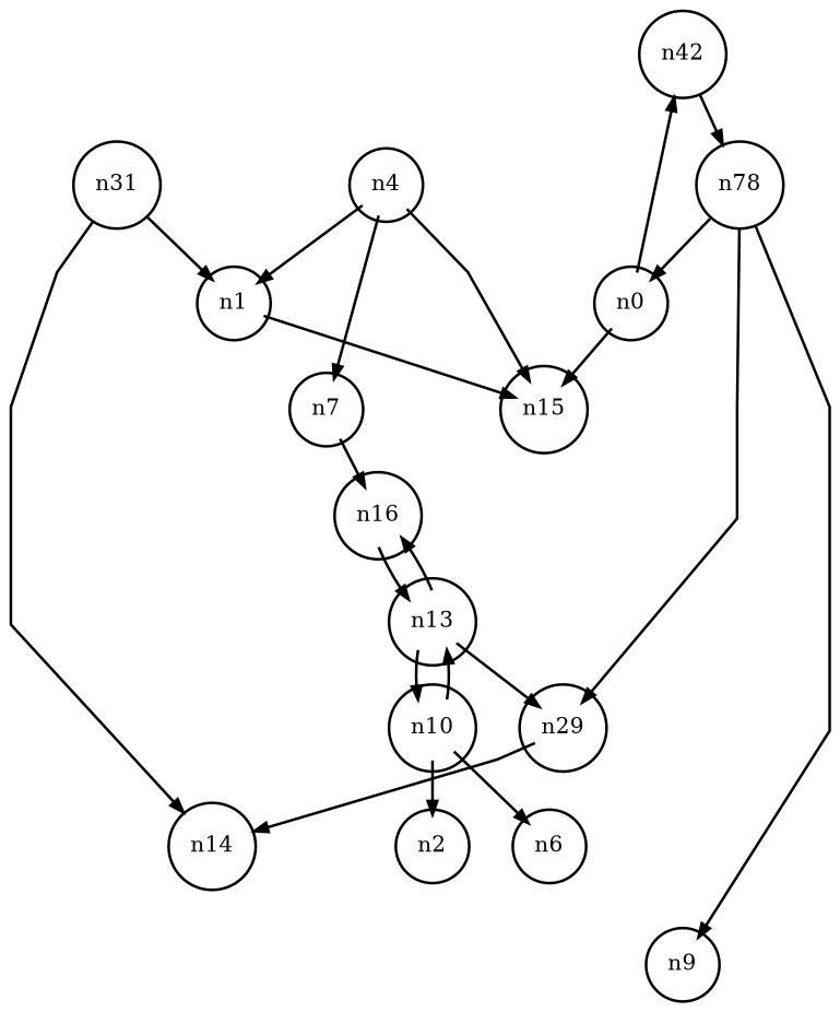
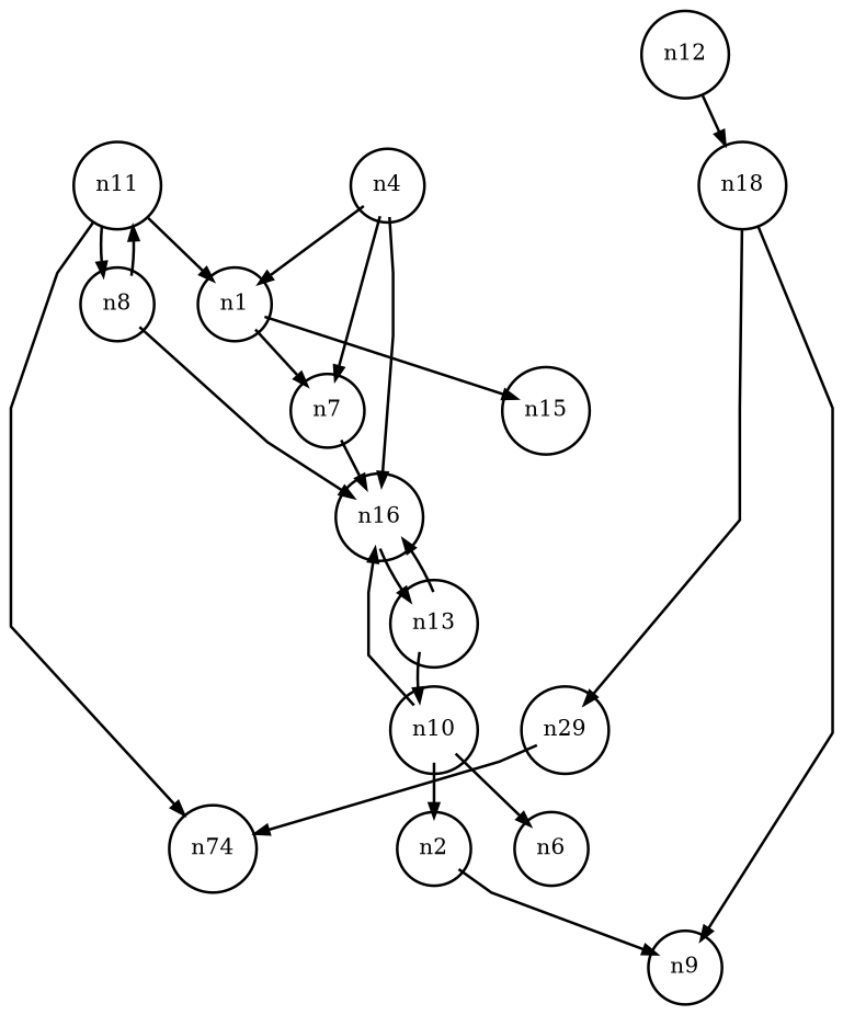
  digraph {
    fontsize=8
    nodesep=0.22
    nodesize=0.16
    ranksep=0.22
    splines=polyline
    node [fixedsize=shape fontsize=8 shape=circle]
    edge [arrowsize=0.5]
-   n12 [width=0.32 label=n42]
-   n18 [width=0.32 label=n78]
-   n0 [width=0.32]
+   n12 [width=0.32]
+   n18 [width=0.32]
    n9 [width=0.32]
    n19 [label=n29 width=0.32]
    n15 [width=0.32]
-   n14 [width=0.32]
+   n14 [width=0.32 label=n74]
    n7 [width=0.32]
    n16 [width=0.32]
    n13 [width=0.32]
    n10 [width=0.32]
    n1 [width=0.32]
    n2 [width=0.32]
    n4 [width=0.32]
    n6 [width=0.32]
-   n11 [width=0.32 label=n31]
+   n8 [width=0.32]
+   n11 [width=0.32]
    n12 -> n18
-   n18 -> n0
    n18 -> n9
    n18 -> n19
-   n0 -> n12
-   n0 -> n15
    n19 -> n14
    n7 -> n16
    n16 -> n13
-   n13 -> n19
    n13 -> n16
    n13 -> n10
-   n10 -> n13
+   n10 -> n16
    n10 -> n2
    n10 -> n6
    n1 -> n15
-   n4 -> n15
+   n1 -> n7
+   n2 -> n9
+   n4 -> n16
    n4 -> n7
    n4 -> n1
+   n8 -> n16
+   n8 -> n11
    n11 -> n14
    n11 -> n1
+   n11 -> n8
  }
